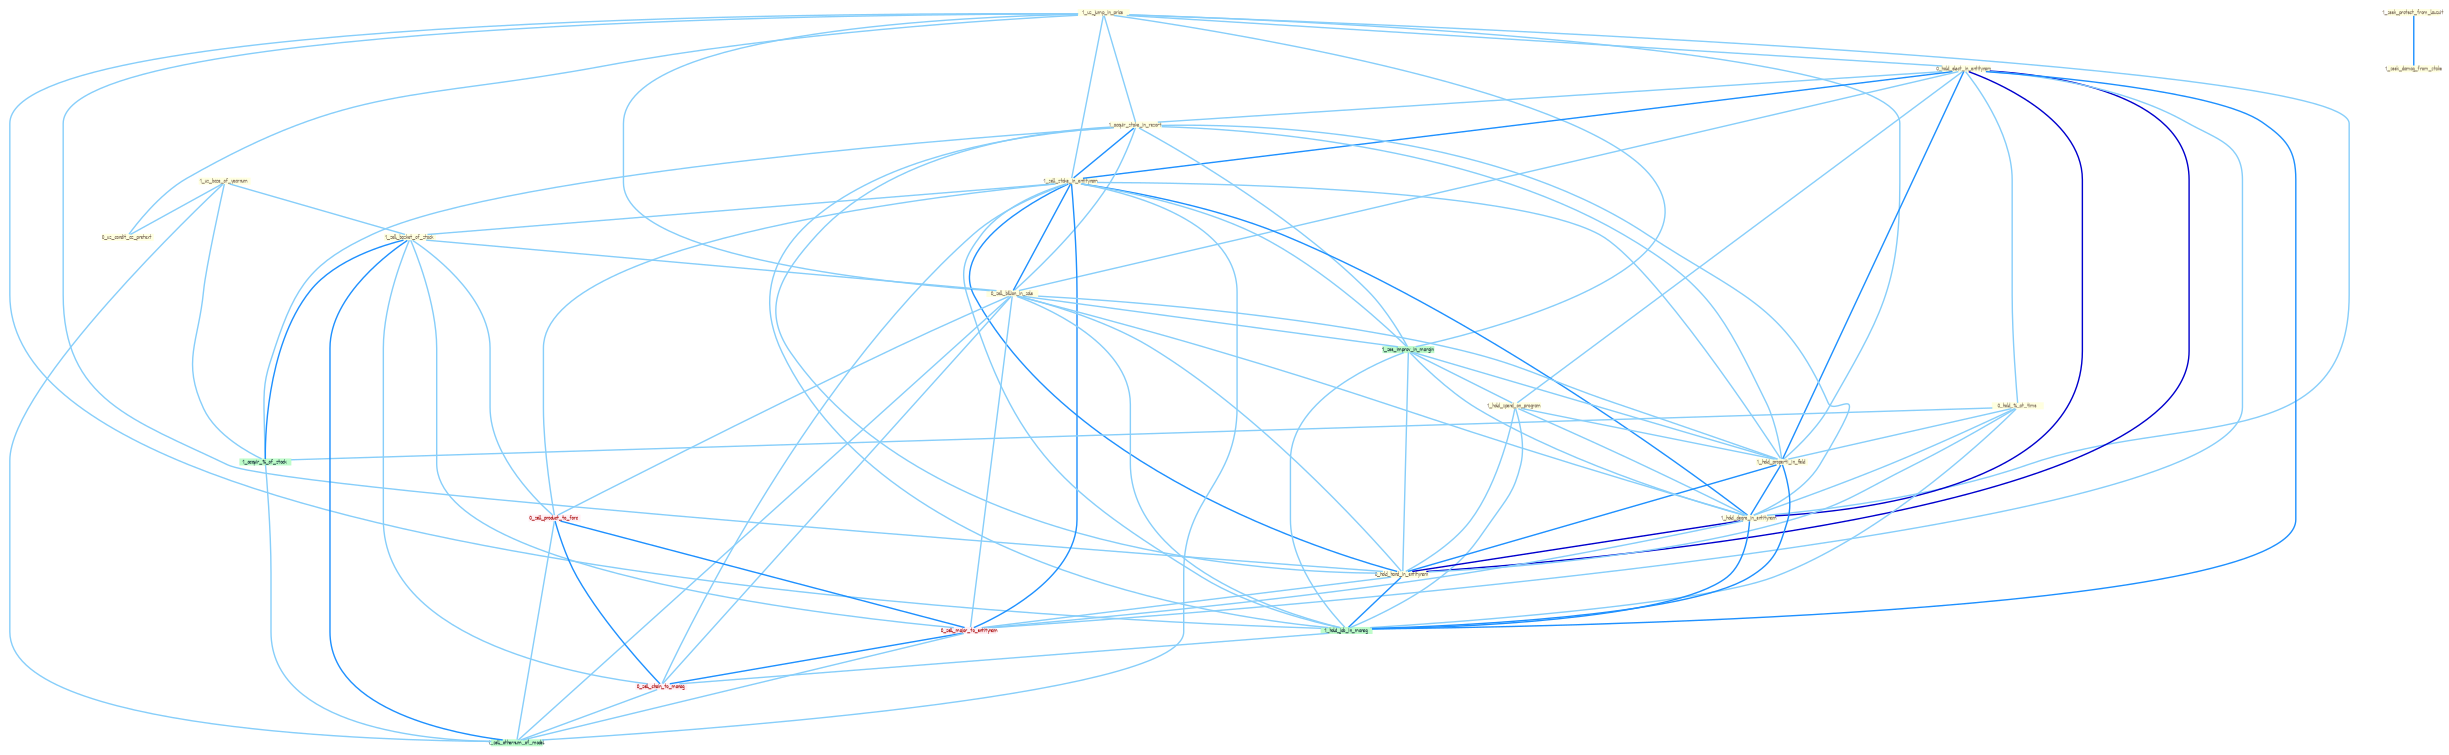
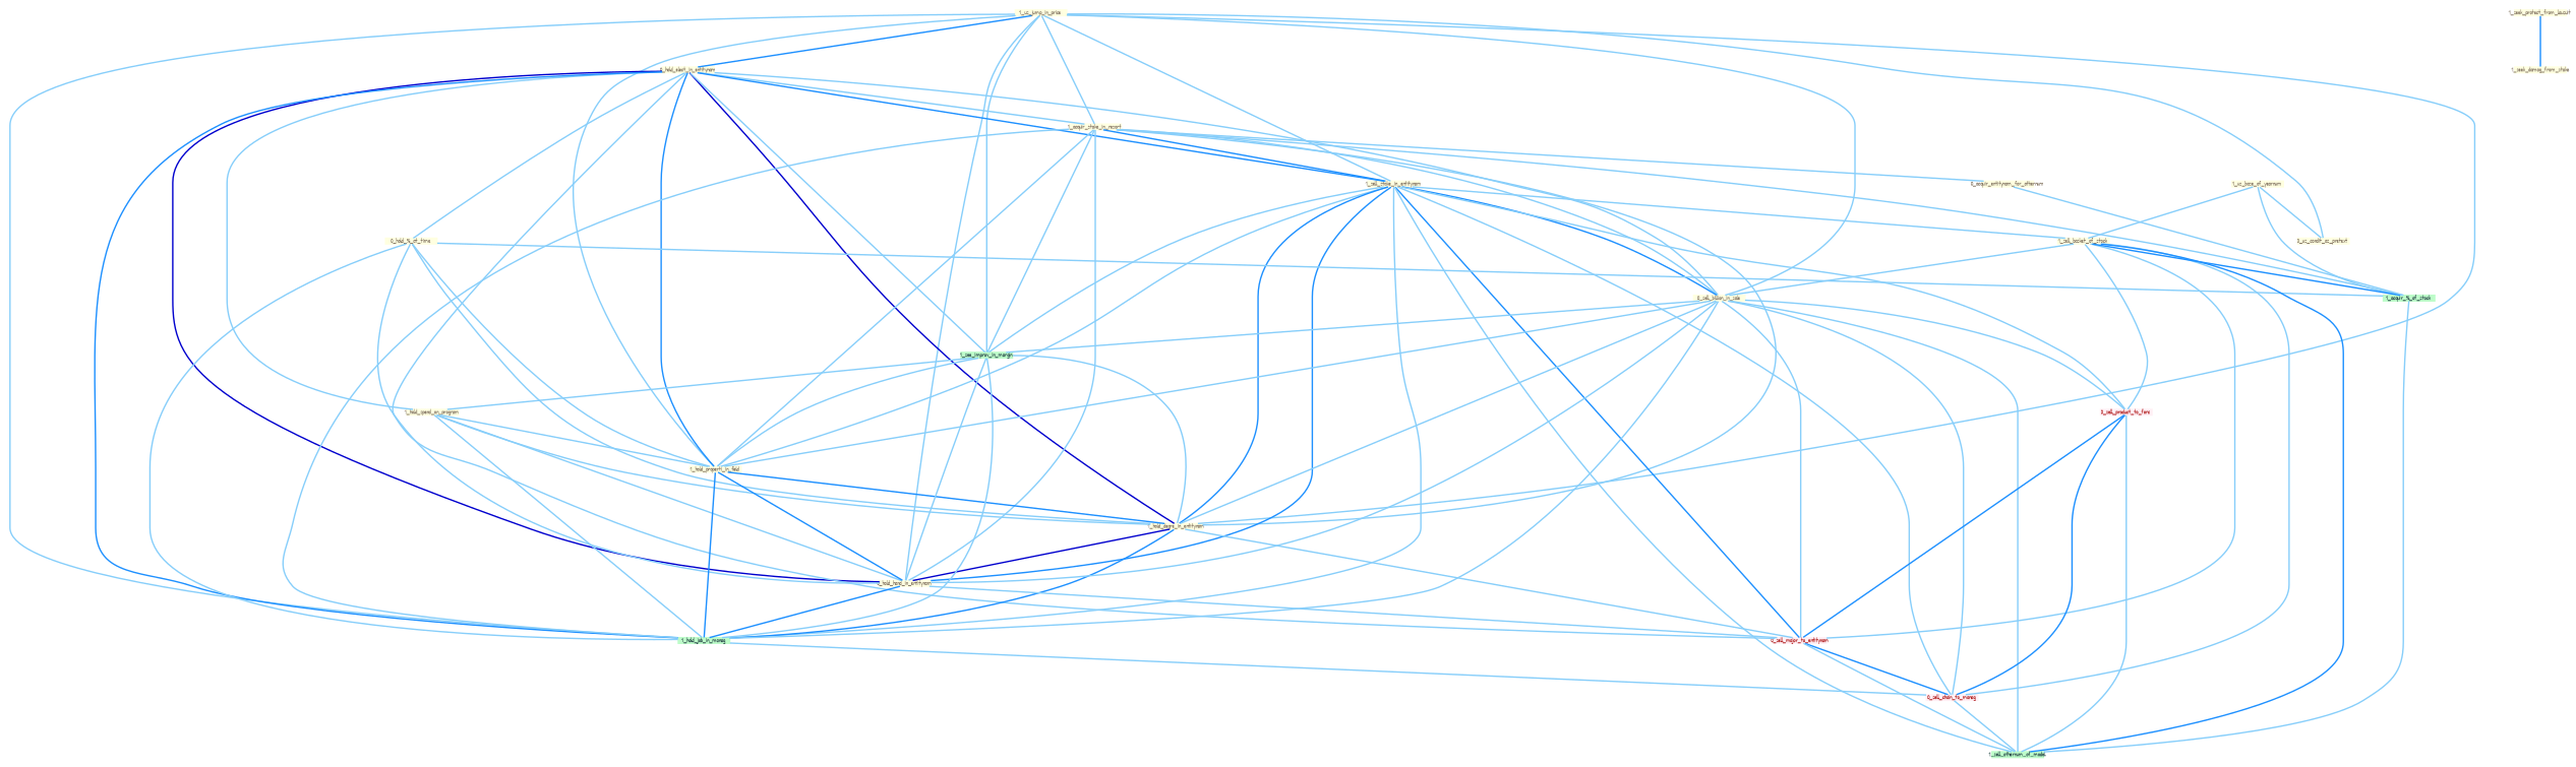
  graph {
    fontname="Patrick Hand"
    node [color="#ffffe0" fixedsize=true fontcolor="#8b7d6b" fontname="Patrick Hand" fontsize=4 shape=polygon style=filled]
    edge [color="#87cefa" fontname="Patrick Hand" w=1]
    "1_us_base_of_yearnum " [height=.06 width=.5]
    "1_seek_protect_from_lawsuit " [height=.06 width=.5]
    "1_us_jump_in_price " [height=.06 width=.5]
    "0_hold_elect_in_entitynam " [height=.06 width=.5]
    "1_acquir_stake_in_resort " [height=.06 width=.5]
    n6 [height=.06 label="1_seek_damag_from_stake" width=.5]
    "1_sell_stake_in_entitynam " [height=.06 width=.5]
    "0_hold_%_at_time " [height=.06 width=.5]
    "1_hold_spend_on_program " [height=.06 width=.5]
    "1_sell_basket_of_stock " [height=.06 width=.5]
    "1_hold_properti_in_field " [height=.06 width=.5]
    "0_us_condit_as_pretext " [height=.06 width=.5]
    "1_hold_degre_in_entitynam " [height=.06 width=.5]
    "0_hold_hand_in_entitynam " [height=.06 width=.5]
+   "0_acquir_entitynam_for_othernum " [height=.06 width=.5]
    "0_sell_billion_in_sale " [height=.06 width=.5]
    "0_sell_product_to_forc " [color="#fff0f5" fontcolor="#b22222" height=.06 width=.5]
    "0_sell_major_to_entitynam " [color="#fff0f5" fontcolor="#b22222" height=.06 width=.5]
    "0_sell_chain_to_manag " [color="#fff0f5" fontcolor="#b22222" height=.06 width=.5]
    "1_acquir_%_of_stock " [color="#BDFCC9" fontcolor="#2f4f4f" height=.06 width=.5]
    "1_sell_othernum_of_model " [color="#BDFCC9" fontcolor="#2f4f4f" height=.06 width=.5]
    "1_see_improv_in_margin " [color="#BDFCC9" fontcolor="#2f4f4f" height=.06 width=.5]
    "1_hold_job_in_manag " [color="#BDFCC9" fontcolor="#2f4f4f" height=.06 width=.5]
    subgraph sub_1 {
      "1_us_base_of_yearnum "
      "1_seek_protect_from_lawsuit "
      "1_us_jump_in_price "
      "0_hold_elect_in_entitynam "
      "1_acquir_stake_in_resort "
      n6
      "1_sell_stake_in_entitynam "
      "0_hold_%_at_time "
      "1_hold_spend_on_program "
      "1_sell_basket_of_stock "
      "1_hold_properti_in_field "
      "0_us_condit_as_pretext "
      "1_hold_degre_in_entitynam "
      "0_hold_hand_in_entitynam "
+     "0_acquir_entitynam_for_othernum "
      "0_sell_billion_in_sale "
    }
    subgraph sub_2 {
      "0_sell_product_to_forc "
      "0_sell_major_to_entitynam "
      "0_sell_chain_to_manag "
    }
    "1_us_base_of_yearnum " -- "1_sell_basket_of_stock "
    "1_us_base_of_yearnum " -- "0_us_condit_as_pretext "
    "1_us_base_of_yearnum " -- "1_acquir_%_of_stock "
-   "1_us_base_of_yearnum " -- "1_sell_othernum_of_model "
    "1_seek_protect_from_lawsuit " -- n6 [color="#1e90ff" w=2]
-   "1_us_jump_in_price " -- "0_hold_elect_in_entitynam "
+   "1_us_jump_in_price " -- "0_hold_elect_in_entitynam " [color="#1e90ff"]
    "1_us_jump_in_price " -- "1_acquir_stake_in_resort "
    "1_us_jump_in_price " -- "1_sell_stake_in_entitynam "
    "1_us_jump_in_price " -- "1_hold_properti_in_field "
    "1_us_jump_in_price " -- "0_us_condit_as_pretext "
    "1_us_jump_in_price " -- "1_hold_degre_in_entitynam "
    "1_us_jump_in_price " -- "0_hold_hand_in_entitynam "
    "1_us_jump_in_price " -- "0_sell_billion_in_sale "
    "1_us_jump_in_price " -- "1_see_improv_in_margin "
    "1_us_jump_in_price " -- "1_hold_job_in_manag "
    "0_hold_elect_in_entitynam " -- "1_acquir_stake_in_resort "
    "0_hold_elect_in_entitynam " -- "1_sell_stake_in_entitynam " [color="#1e90ff" w=2]
    "0_hold_elect_in_entitynam " -- "0_hold_%_at_time "
    "0_hold_elect_in_entitynam " -- "1_hold_spend_on_program "
    "0_hold_elect_in_entitynam " -- "1_hold_properti_in_field " [color="#1e90ff" w=2]
    "0_hold_elect_in_entitynam " -- "1_hold_degre_in_entitynam " [color="#0000cd" w=3]
    "0_hold_elect_in_entitynam " -- "0_hold_hand_in_entitynam " [color="#0000cd" w=3]
    "0_hold_elect_in_entitynam " -- "0_sell_billion_in_sale "
    "0_hold_elect_in_entitynam " -- "0_sell_major_to_entitynam "
+   "0_hold_elect_in_entitynam " -- "1_see_improv_in_margin "
    "0_hold_elect_in_entitynam " -- "1_hold_job_in_manag " [color="#1e90ff" w=2]
    "1_acquir_stake_in_resort " -- "1_sell_stake_in_entitynam " [color="#1e90ff" w=2]
    "1_acquir_stake_in_resort " -- "1_hold_properti_in_field "
    "1_acquir_stake_in_resort " -- "1_hold_degre_in_entitynam "
    "1_acquir_stake_in_resort " -- "0_hold_hand_in_entitynam "
+   "1_acquir_stake_in_resort " -- "0_acquir_entitynam_for_othernum "
    "1_acquir_stake_in_resort " -- "0_sell_billion_in_sale "
    "1_acquir_stake_in_resort " -- "1_acquir_%_of_stock "
    "1_acquir_stake_in_resort " -- "1_see_improv_in_margin "
    "1_acquir_stake_in_resort " -- "1_hold_job_in_manag "
    "1_sell_stake_in_entitynam " -- "1_sell_basket_of_stock "
    "1_sell_stake_in_entitynam " -- "1_hold_properti_in_field "
    "1_sell_stake_in_entitynam " -- "1_hold_degre_in_entitynam " [color="#1e90ff" w=2]
    "1_sell_stake_in_entitynam " -- "0_hold_hand_in_entitynam " [color="#1e90ff" w=2]
    "1_sell_stake_in_entitynam " -- "0_sell_billion_in_sale " [color="#1e90ff" w=2]
    "1_sell_stake_in_entitynam " -- "0_sell_product_to_forc "
    "1_sell_stake_in_entitynam " -- "0_sell_major_to_entitynam " [color="#1e90ff" w=2]
    "1_sell_stake_in_entitynam " -- "0_sell_chain_to_manag "
    "1_sell_stake_in_entitynam " -- "1_sell_othernum_of_model "
    "1_sell_stake_in_entitynam " -- "1_see_improv_in_margin "
    "1_sell_stake_in_entitynam " -- "1_hold_job_in_manag "
    "0_hold_%_at_time " -- "1_hold_properti_in_field "
    "0_hold_%_at_time " -- "1_hold_degre_in_entitynam "
    "0_hold_%_at_time " -- "0_hold_hand_in_entitynam "
    "0_hold_%_at_time " -- "1_acquir_%_of_stock "
    "0_hold_%_at_time " -- "1_hold_job_in_manag "
    "1_hold_spend_on_program " -- "1_hold_properti_in_field "
    "1_hold_spend_on_program " -- "1_hold_degre_in_entitynam "
    "1_hold_spend_on_program " -- "0_hold_hand_in_entitynam "
    "1_hold_spend_on_program " -- "1_hold_job_in_manag "
    "1_sell_basket_of_stock " -- "0_sell_billion_in_sale "
    "1_sell_basket_of_stock " -- "0_sell_product_to_forc "
    "1_sell_basket_of_stock " -- "0_sell_major_to_entitynam "
    "1_sell_basket_of_stock " -- "0_sell_chain_to_manag "
    "1_sell_basket_of_stock " -- "1_acquir_%_of_stock " [color="#1e90ff" w=2]
    "1_sell_basket_of_stock " -- "1_sell_othernum_of_model " [color="#1e90ff" w=2]
    "1_hold_properti_in_field " -- "1_hold_degre_in_entitynam " [color="#1e90ff" w=2]
    "1_hold_properti_in_field " -- "0_hold_hand_in_entitynam " [color="#1e90ff" w=2]
    "1_hold_properti_in_field " -- "0_sell_billion_in_sale "
    "1_hold_properti_in_field " -- "1_see_improv_in_margin "
    "1_hold_properti_in_field " -- "1_hold_job_in_manag " [color="#1e90ff" w=2]
    "1_hold_degre_in_entitynam " -- "0_hold_hand_in_entitynam " [color="#0000cd" w=3]
    "1_hold_degre_in_entitynam " -- "0_sell_billion_in_sale "
    "1_hold_degre_in_entitynam " -- "0_sell_major_to_entitynam "
    "1_hold_degre_in_entitynam " -- "1_see_improv_in_margin "
    "1_hold_degre_in_entitynam " -- "1_hold_job_in_manag " [color="#1e90ff" w=2]
    "0_hold_hand_in_entitynam " -- "0_sell_billion_in_sale "
    "0_hold_hand_in_entitynam " -- "0_sell_major_to_entitynam "
    "0_hold_hand_in_entitynam " -- "1_see_improv_in_margin "
    "0_hold_hand_in_entitynam " -- "1_hold_job_in_manag " [color="#1e90ff" w=2]
+   "0_acquir_entitynam_for_othernum " -- "1_acquir_%_of_stock "
    "0_sell_billion_in_sale " -- "0_sell_product_to_forc "
    "0_sell_billion_in_sale " -- "0_sell_major_to_entitynam "
    "0_sell_billion_in_sale " -- "0_sell_chain_to_manag "
    "0_sell_billion_in_sale " -- "1_sell_othernum_of_model "
    "0_sell_billion_in_sale " -- "1_see_improv_in_margin "
    "0_sell_billion_in_sale " -- "1_hold_job_in_manag "
    "0_sell_product_to_forc " -- "0_sell_major_to_entitynam " [color="#1e90ff" w=2]
    "0_sell_product_to_forc " -- "0_sell_chain_to_manag " [color="#1e90ff" w=2]
    "0_sell_product_to_forc " -- "1_sell_othernum_of_model "
    "0_sell_major_to_entitynam " -- "0_sell_chain_to_manag " [color="#1e90ff" w=2]
    "0_sell_major_to_entitynam " -- "1_sell_othernum_of_model "
    "0_sell_chain_to_manag " -- "1_sell_othernum_of_model "
    "1_acquir_%_of_stock " -- "1_sell_othernum_of_model "
    "1_see_improv_in_margin " -- "1_hold_spend_on_program "
    "1_see_improv_in_margin " -- "1_hold_job_in_manag "
    "1_hold_job_in_manag " -- "0_sell_chain_to_manag "
  }
